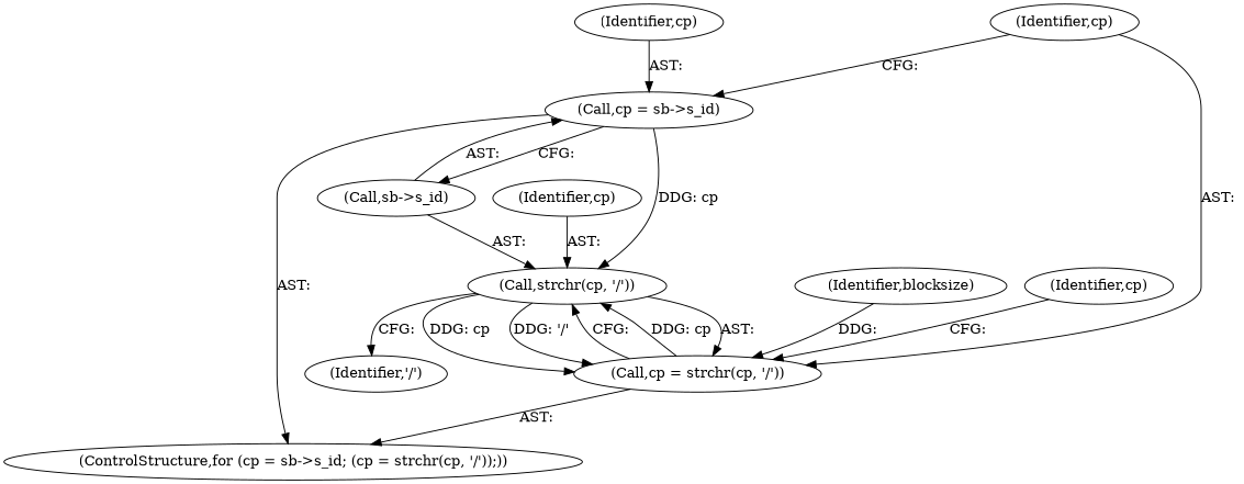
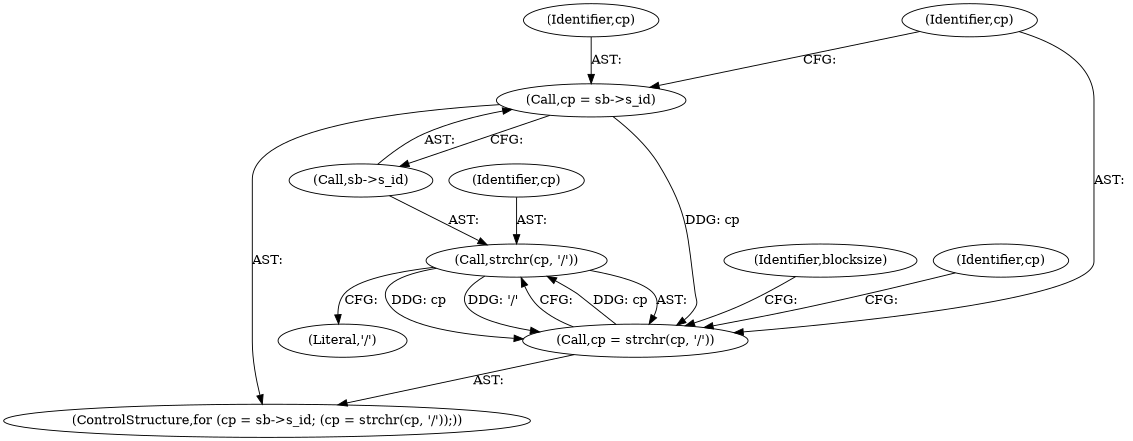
  digraph {
    n1 [label="(Call,strchr(cp, '/'))"]
    n2 [label="(Call,cp = strchr(cp, '/'))"]
-   n3 [label="(Identifier,'/')"]
+   n3 [label="(Literal,'/')"]
    n4 [label="(ControlStructure,for (cp = sb->s_id; (cp = strchr(cp, '/'));))"]
    n5 [label="(Call,cp = sb->s_id)"]
    n6 [label="(Call,sb->s_id)"]
    n7 [label="(Identifier,cp)"]
    n8 [label="(Identifier,blocksize)"]
    n9 [label="(Identifier,cp)"]
    n10 [label="(Identifier,cp)"]
    n11 [label="(Identifier,cp)"]
    n1 -> n2 [label="AST: "]
    n1 -> n2 [label="DDG: cp"]
    n1 -> n2 [label="DDG: '/'"]
    n1 -> n3 [label="CFG: "]
    n2 -> n1 [label="CFG: "]
    n2 -> n1 [label="DDG: cp"]
    n2 -> n4 [label="AST: "]
-   n5 -> n1 [label="DDG: cp"]
+   n5 -> n2 [label="DDG: cp"]
    n5 -> n4 [label="AST: "]
    n5 -> n6 [label="CFG: "]
    n6 -> n1 [label="AST: "]
    n6 -> n5 [label="AST: "]
    n7 -> n5 [label="AST: "]
-   n8 -> n2 [label="DDG: "]
+   n8 -> n2 [label="CFG: "]
    n9 -> n2 [label="CFG: "]
    n10 -> n2 [label="AST: "]
    n10 -> n5 [label="CFG: "]
    n11 -> n1 [label="AST: "]
  }
